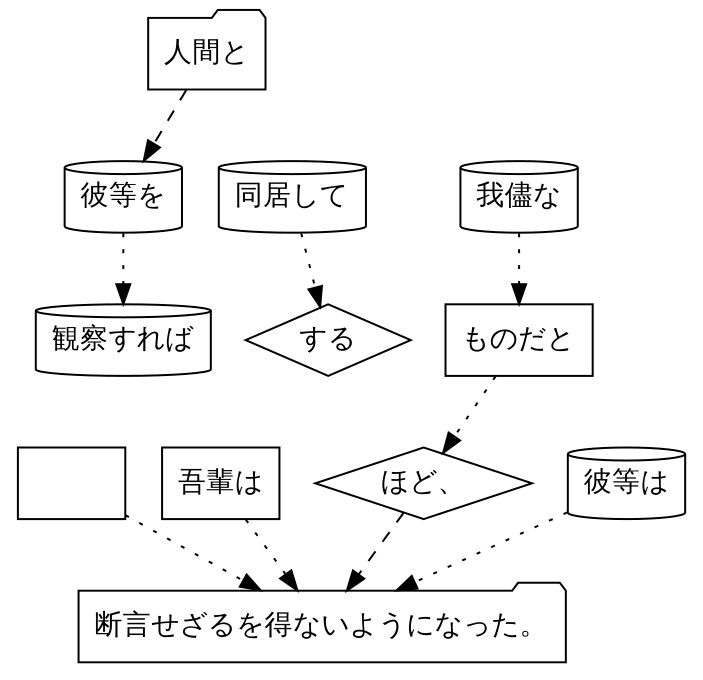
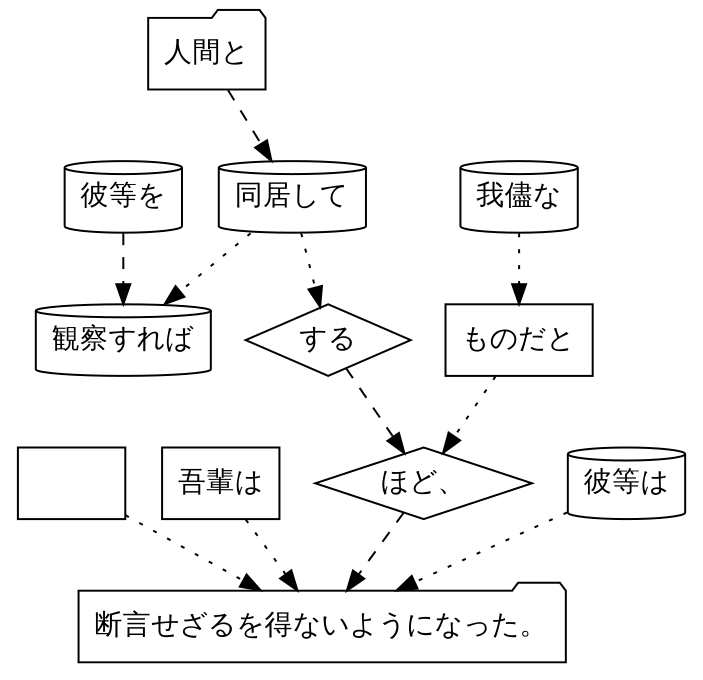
  digraph {
    fontname="Noto Serif"
    node [fontname="Noto Serif" shape=cylinder]
    edge [fontname="Noto Serif" style=dotted]
    n1 [label="　" shape=box]
    n2 [label="断言せざるを得ないようになった。" shape=folder]
    n3 [label="吾輩は" shape=box]
    n4 [label="人間と" shape=folder]
    n5 [label="同居して"]
    n6 [label="観察すれば"]
    n7 [label="する" shape=diamond]
    n8 [label="彼等を"]
    n9 [label="ほど、" shape=diamond]
    n10 [label="彼等は"]
    n11 [label="我儘な"]
    n12 [label="ものだと" shape=box]
    n1 -> n2
    n3 -> n2
-   n4 -> n8 [style=dashed]
+   n4 -> n5 [style=dashed]
+   n5 -> n6
    n5 -> n7
-   n8 -> n6
+   n7 -> n9 [style=dashed]
+   n8 -> n6 [style=dashed]
    n9 -> n2 [style=dashed]
    n10 -> n2
    n11 -> n12
    n12 -> n9
  }
